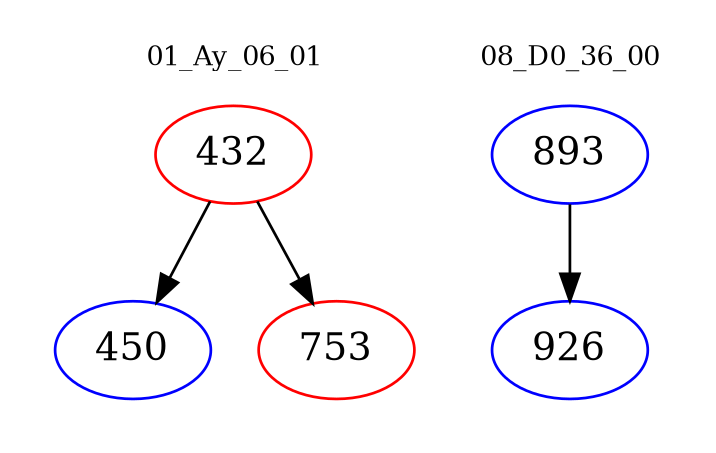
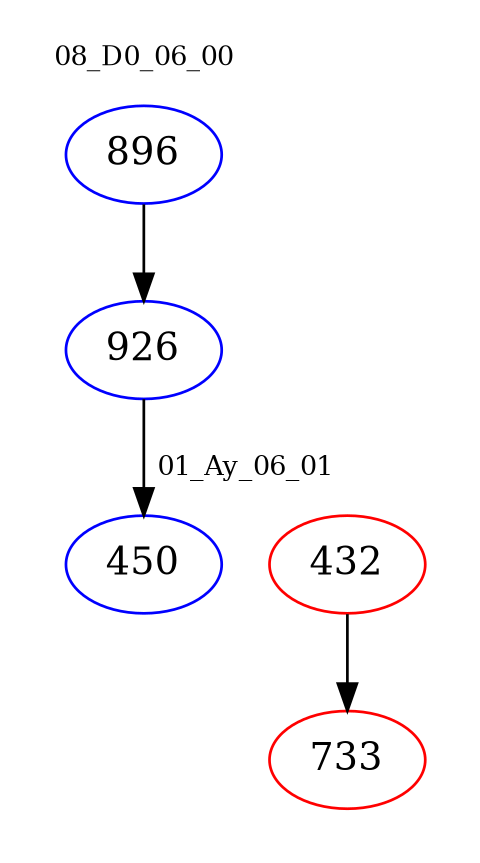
  digraph {
    node [color=blue]
    edge [color=black]
    n1 [color=red label=432]
    n2 [label=450]
-   n3 [color=red label=753]
-   n4 [label=893]
+   n3 [color=red label=733]
+   n4 [label=896]
    n5 [label=926]
    subgraph cluster_1 {
      color=white
      fontsize=10
      label="01_Ay_06_01"
      n1
      n2
      n3
    }
    subgraph cluster_2 {
      color=white
      fontsize=10
-     label="08_D0_36_00"
+     label="08_D0_06_00"
      n4
      n5
    }
-   n1 -> n2
+   n5 -> n2
    n1 -> n3
    n4 -> n5
  }
